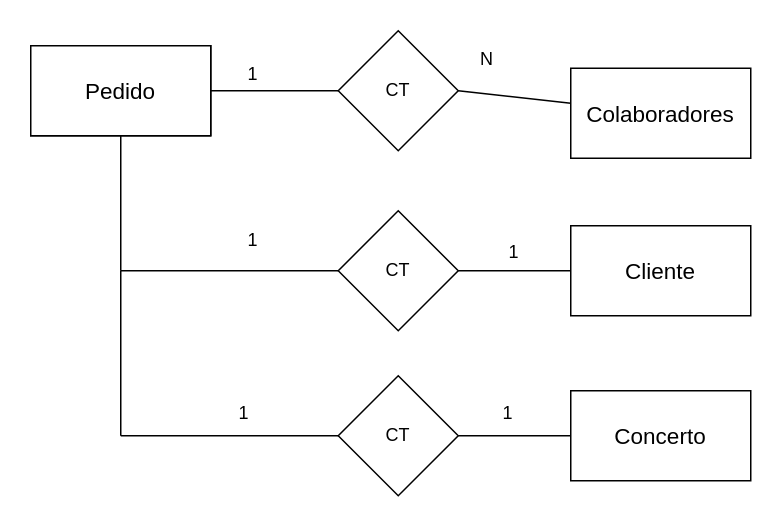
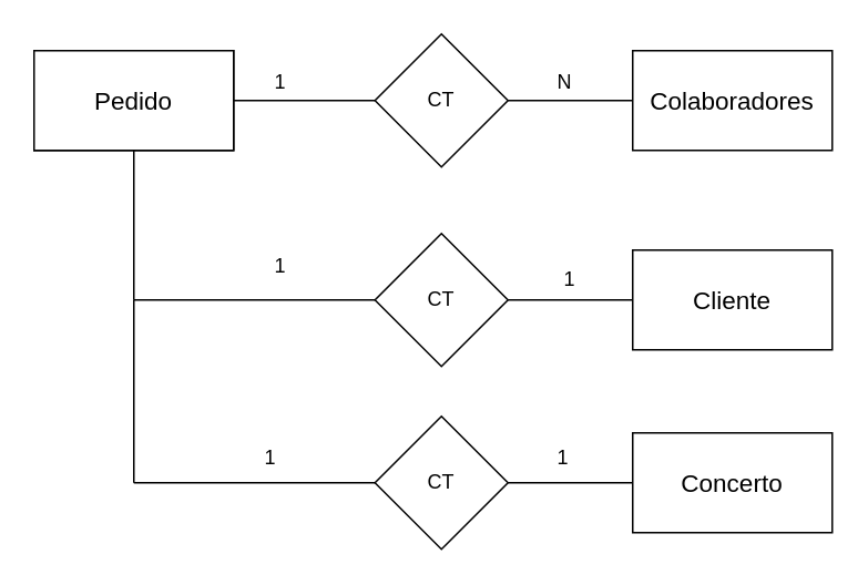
  <mxCell id="0" />
  <mxCell id="1" parent="0" />
  <mxCell id="2" value="&lt;font style=&quot;font-size: 15px&quot;&gt;Pedido&lt;/font&gt;" style="rounded=0;whiteSpace=wrap;html=1;" vertex="1" parent="1"><mxGeometry x="20" y="30" width="120" height="60" as="geometry" /></mxCell>
  <mxCell id="3" value="" style="endArrow=none;html=1;exitX=1;exitY=0.5;exitDx=0;exitDy=0;" edge="1" parent="1" source="2" target="4"><mxGeometry width="50" height="50" relative="1" as="geometry"><mxPoint x="20" y="160" as="sourcePoint" /><mxPoint x="230" y="60" as="targetPoint" /><Array as="points" /></mxGeometry></mxCell>
  <mxCell id="4" value="CT" style="rhombus;whiteSpace=wrap;html=1;" vertex="1" parent="1"><mxGeometry x="225" y="20" width="80" height="80" as="geometry" /></mxCell>
  <mxCell id="5" value="" style="endArrow=none;html=1;exitX=1;exitY=0.5;exitDx=0;exitDy=0;" edge="1" parent="1" source="4" target="6"><mxGeometry width="50" height="50" relative="1" as="geometry"><mxPoint x="280" y="80" as="sourcePoint" /><mxPoint x="310" y="60" as="targetPoint" /></mxGeometry></mxCell>
- <mxCell id="6" value="&lt;font style=&quot;font-size: 15px&quot;&gt;Colaboradores&lt;/font&gt;" style="rounded=0;whiteSpace=wrap;html=1;" vertex="1" parent="1"><mxGeometry x="380" y="45" width="120" height="60" as="geometry" /></mxCell>
+ <mxCell id="6" value="&lt;font style=&quot;font-size: 15px&quot;&gt;Colaboradores&lt;/font&gt;" style="rounded=0;whiteSpace=wrap;html=1;" vertex="1" parent="1"><mxGeometry x="380" y="30" width="120" height="60" as="geometry" /></mxCell>
  <mxCell id="7" value="1" style="text;html=1;resizable=0;points=[];autosize=1;align=left;verticalAlign=top;spacingTop=-4;" vertex="1" parent="1"><mxGeometry x="163" y="39" width="20" height="20" as="geometry" /></mxCell>
- <mxCell id="8" value="N" style="text;html=1;resizable=0;points=[];autosize=1;align=left;verticalAlign=top;spacingTop=-4;" vertex="1" parent="1"><mxGeometry x="317.5" y="29" width="20" height="20" as="geometry" /></mxCell>
+ <mxCell id="8" value="N" style="text;html=1;resizable=0;points=[];autosize=1;align=left;verticalAlign=top;spacingTop=-4;" vertex="1" parent="1"><mxGeometry x="332.5" y="39" width="20" height="20" as="geometry" /></mxCell>
  <mxCell id="9" value="" style="endArrow=none;html=1;entryX=0.5;entryY=1;entryDx=0;entryDy=0;" edge="1" parent="1" target="2"><mxGeometry width="50" height="50" relative="1" as="geometry"><mxPoint x="80" y="180" as="sourcePoint" /><mxPoint x="70" y="120" as="targetPoint" /></mxGeometry></mxCell>
  <mxCell id="10" value="" style="endArrow=none;html=1;exitX=0;exitY=0.5;exitDx=0;exitDy=0;" edge="1" parent="1" source="11"><mxGeometry width="50" height="50" relative="1" as="geometry"><mxPoint x="220" y="180" as="sourcePoint" /><mxPoint x="80" y="180" as="targetPoint" /></mxGeometry></mxCell>
  <mxCell id="11" value="CT" style="rhombus;whiteSpace=wrap;html=1;" vertex="1" parent="1"><mxGeometry x="225" y="140" width="80" height="80" as="geometry" /></mxCell>
  <mxCell id="12" value="" style="endArrow=none;html=1;entryX=1;entryY=0.5;entryDx=0;entryDy=0;" edge="1" parent="1" target="11"><mxGeometry width="50" height="50" relative="1" as="geometry"><mxPoint x="380" y="180" as="sourcePoint" /><mxPoint x="70" y="240" as="targetPoint" /></mxGeometry></mxCell>
  <mxCell id="13" value="&lt;span style=&quot;font-size: 15px&quot;&gt;Cliente&lt;/span&gt;" style="rounded=0;whiteSpace=wrap;html=1;" vertex="1" parent="1"><mxGeometry x="380" y="150" width="120" height="60" as="geometry" /></mxCell>
  <mxCell id="14" value="1" style="text;html=1;resizable=0;points=[];autosize=1;align=left;verticalAlign=top;spacingTop=-4;" vertex="1" parent="1"><mxGeometry x="337" y="158" width="20" height="20" as="geometry" /></mxCell>
  <mxCell id="15" value="1" style="text;html=1;resizable=0;points=[];autosize=1;align=left;verticalAlign=top;spacingTop=-4;" vertex="1" parent="1"><mxGeometry x="163" y="150" width="20" height="20" as="geometry" /></mxCell>
  <mxCell id="16" value="&lt;font style=&quot;font-size: 15px&quot;&gt;Pedido&lt;/font&gt;" style="rounded=0;whiteSpace=wrap;html=1;" vertex="1" parent="1"><mxGeometry x="20" y="30" width="120" height="60" as="geometry" /></mxCell>
  <mxCell id="17" value="" style="endArrow=none;html=1;" edge="1" parent="1"><mxGeometry width="50" height="50" relative="1" as="geometry"><mxPoint x="80" y="290" as="sourcePoint" /><mxPoint x="80" y="180" as="targetPoint" /></mxGeometry></mxCell>
  <mxCell id="18" value="" style="endArrow=none;html=1;exitX=0.063;exitY=0.5;exitDx=0;exitDy=0;exitPerimeter=0;" edge="1" parent="1" source="19"><mxGeometry width="50" height="50" relative="1" as="geometry"><mxPoint x="220" y="280" as="sourcePoint" /><mxPoint x="80" y="290" as="targetPoint" /></mxGeometry></mxCell>
  <mxCell id="19" value="CT" style="rhombus;whiteSpace=wrap;html=1;" vertex="1" parent="1"><mxGeometry x="225" y="250" width="80" height="80" as="geometry" /></mxCell>
  <mxCell id="20" value="" style="endArrow=none;html=1;entryX=1;entryY=0.5;entryDx=0;entryDy=0;" edge="1" parent="1" target="19"><mxGeometry width="50" height="50" relative="1" as="geometry"><mxPoint x="380" y="290" as="sourcePoint" /><mxPoint x="70" y="350" as="targetPoint" /></mxGeometry></mxCell>
  <mxCell id="21" value="&lt;font style=&quot;font-size: 15px&quot;&gt;Concerto&lt;/font&gt;" style="rounded=0;whiteSpace=wrap;html=1;" vertex="1" parent="1"><mxGeometry x="380" y="260" width="120" height="60" as="geometry" /></mxCell>
  <mxCell id="22" value="1" style="text;html=1;resizable=0;points=[];autosize=1;align=left;verticalAlign=top;spacingTop=-4;" vertex="1" parent="1"><mxGeometry x="157" y="265" width="20" height="20" as="geometry" /></mxCell>
  <mxCell id="23" value="1" style="text;html=1;resizable=0;points=[];autosize=1;align=left;verticalAlign=top;spacingTop=-4;" vertex="1" parent="1"><mxGeometry x="332.5" y="265" width="20" height="20" as="geometry" /></mxCell>
